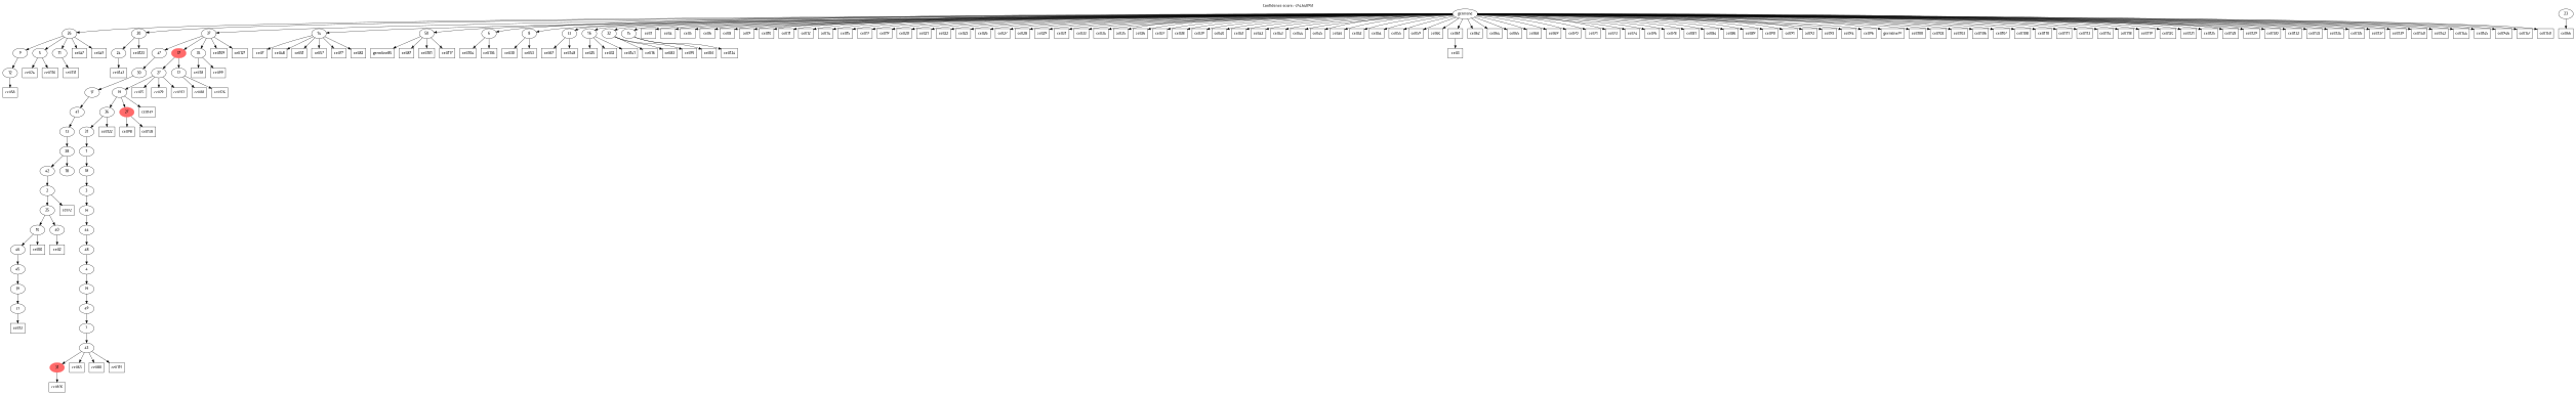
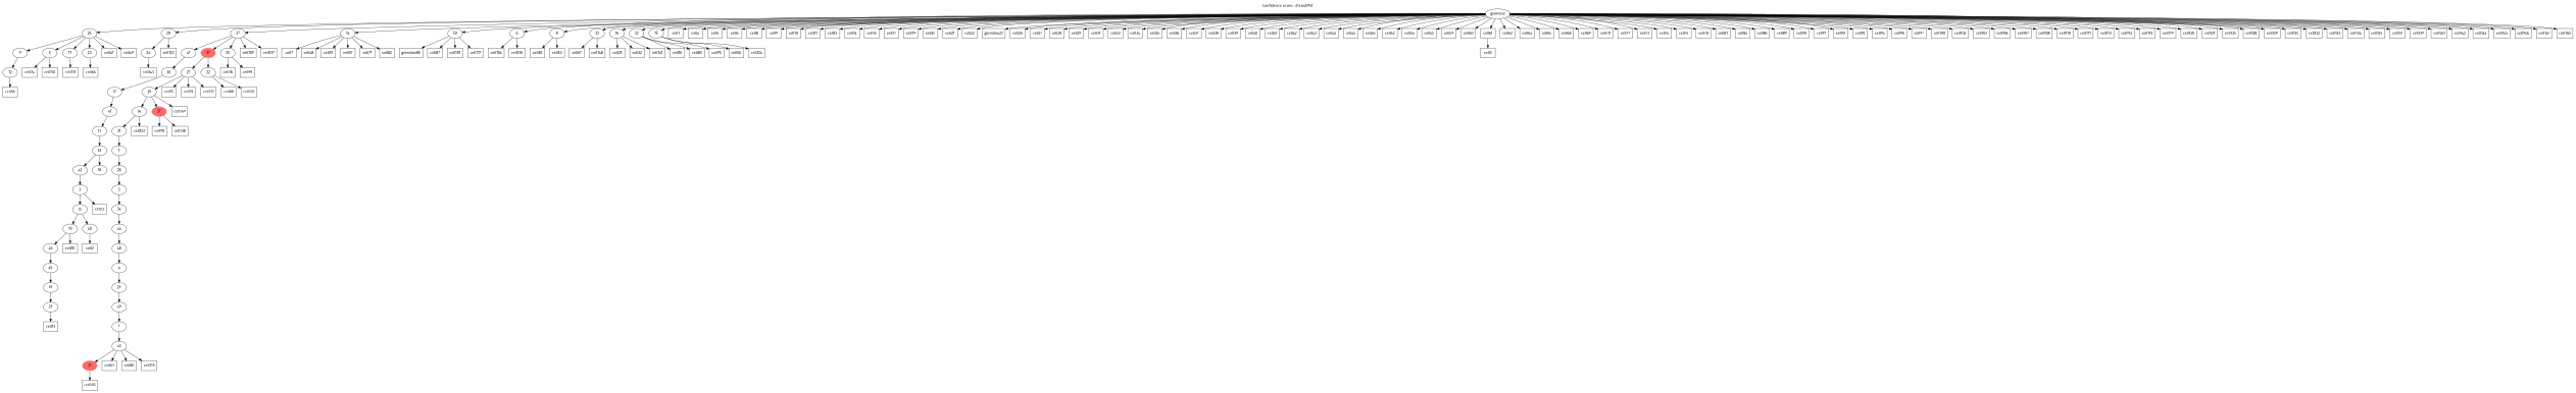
  digraph {
    fontname="Fira Sans"
    label="Confidence score: -374.640951"
    labelloc=t
    node [fontname="Fira Sans" shape=box]
    edge [fontname="Fira Sans"]
    n1 [label=9 shape=""]
    n2 [label=12 shape=""]
    cell58
    n4 [label=26 shape=""]
    n5 [label=5 shape=""]
    n6 [label=11 shape=""]
    n7 [label=23 shape=""]
    cell47
    cell49
    cell24
    cell116
    cell131
    cell66
    n14 [label=20 shape=""]
    n15 [label=24 shape=""]
    cell123
    cell143
    n18 [label=19 shape=""]
    n19 [label=21 shape=""]
    cell13
    n21 [label=45 shape=""]
    n22 [label=46 shape=""]
    n23 [label=10 shape=""]
    cell50
    n25 [label=25 shape=""]
    n26 [label=40 shape=""]
    cell2
    n28 [label=2 shape=""]
    cell72
    n30 [label=42 shape=""]
    n31 [label=38 shape=""]
    n32 [label=18 shape=""]
    n33 [label=13 shape=""]
    n34 [label=41 shape=""]
    n35 [label=17 shape=""]
    n36 [label=30 shape=""]
    n37 [label=47 shape=""]
    n38 [label=43 shape=""]
    n39 [color=indianred1 label=31 style=filled shape=""]
    cell63
    cell80
    cell115
    cell105
    n44 [label=7 shape=""]
    n45 [label=49 shape=""]
    n46 [label=29 shape=""]
    n47 [label=4 shape=""]
    n48 [label=48 shape=""]
    n49 [label=44 shape=""]
    n50 [label=34 shape=""]
    n51 [label=3 shape=""]
    n52 [label=28 shape=""]
    n53 [label=1 shape=""]
    n54 [label=31 shape=""]
    n55 [label=36 shape=""]
    cell122
    n57 [label=39 shape=""]
    n58 [color=indianred1 label=27 style=filled shape=""]
    cell149
    cell98
    cell138
    n62 [label=27 shape=""]
    cell75
    cell79
    cell112
    n66 [color=indianred1 label=37 style=filled shape=""]
    n67 [label=22 shape=""]
    cell88
    cell126
    n70 [label=37 shape=""]
    n71 [label=35 shape=""]
    cell109
    cell127
    cell18
    cell99
    n76 [label=germline shape=""]
    n77 [label=14 shape=""]
    n78 [label=50 shape=""]
    n79 [label=6 shape=""]
    n80 [label=8 shape=""]
    n81 [label=33 shape=""]
    n82 [label=16 shape=""]
    n83 [label=32 shape=""]
    n84 [label=15 shape=""]
    cell1
    cell4
    cell5
    cell6
    cell8
    cell9
    cell10
    cell11
    cell12
    cell14
    cell15
    cell17
    cell19
    cell20
    cell21
    cell22
-   cell23
+   cell23 [label=germline23]
    cell26
    cell27
    cell28
    cell29
    cell31
    cell33
    cell34
    cell35
    cell36
    cell37
    cell38
    cell39
    cell40
    cell41
    cell42
    cell43
    cell44
    cell45
    cell46
    cell52
    cell54
    cell55
    cell59
    cell60
    cell61
    cell62
    cell64
    cell65
    cell68
    cell69
    cell70
    cell71
    cell73
    cell74
    cell76
    cell78
    cell81
    cell84
    cell86
    cell89
    cell90
    cell91
    cell92
    cell93
    cell94
    cell96
-   cell97 [label=germline97]
+   cell97
    cell100
    cell102
    cell103
    cell106
    cell107
    cell108
    cell110
    cell111
    cell113
    cell114
    cell118
    cell119
    cell120
    cell121
    cell125
    cell128
    cell129
    cell130
    cell132
    cell133
    cell134
    cell135
    cell137
    cell139
    cell140
    cell142
    cell144
    cell145
    n177 [label=cell946]
    cell147
    cell150
    cell7
    cell48
    cell51
    cell57
    cell77
    cell82
    n186 [label=germline85]
    cell87
    cell101
    cell117
    cell104
    cell136
    cell30
    cell53
    cell67
    cell148
    cell25
    cell32
    cell141
    cell16
    cell83
    cell95
    cell56
    cell124
    cell3
    n1 -> n2
    n2 -> cell58
    n4 -> n1
    n4 -> n5
    n4 -> n6
+   n4 -> n7
    n4 -> cell47
    n4 -> cell49
    n5 -> cell24
    n5 -> cell116
    n6 -> cell131
    n7 -> cell66
    n14 -> n15
    n14 -> cell123
    n15 -> cell143
    n18 -> n19
    n19 -> cell13
    n21 -> n18
    n22 -> n21
    n23 -> n22
    n23 -> cell50
    n25 -> n23
    n25 -> n26
    n26 -> cell2
    n28 -> n25
    n28 -> cell72
    n30 -> n28
    n31 -> n30
    n31 -> n32
    n33 -> n31
    n34 -> n33
    n35 -> n34
    n36 -> n35
    n37 -> n36
    n38 -> n39
    n38 -> cell63
    n38 -> cell80
    n38 -> cell115
    n39 -> cell105
    n44 -> n38
    n45 -> n44
    n46 -> n45
    n47 -> n46
    n48 -> n47
    n49 -> n48
    n50 -> n49
    n51 -> n50
    n52 -> n51
    n53 -> n52
    n54 -> n53
    n55 -> n54
    n55 -> cell122
    n57 -> n55
    n57 -> n58
    n57 -> cell149
    n58 -> cell98
    n58 -> cell138
    n62 -> n57
    n62 -> cell75
    n62 -> cell79
    n62 -> cell112
    n66 -> n62
    n66 -> n67
    n67 -> cell88
    n67 -> cell126
    n70 -> n37
    n70 -> n66
    n70 -> n71
    n70 -> cell109
    n70 -> cell127
    n71 -> cell18
    n71 -> cell99
    n76 -> n4
    n76 -> n14
    n76 -> n70
    n76 -> n77
    n76 -> n78
    n76 -> n79
    n76 -> n80
    n76 -> n81
    n76 -> n82
    n76 -> n83
    n76 -> n84
    n76 -> cell1
    n76 -> cell4
    n76 -> cell5
    n76 -> cell6
    n76 -> cell8
    n76 -> cell9
    n76 -> cell10
    n76 -> cell11
    n76 -> cell12
    n76 -> cell14
    n76 -> cell15
    n76 -> cell17
    n76 -> cell19
    n76 -> cell20
    n76 -> cell21
    n76 -> cell22
    n76 -> cell23
    n76 -> cell26
    n76 -> cell27
    n76 -> cell28
    n76 -> cell29
    n76 -> cell31
    n76 -> cell33
    n76 -> cell34
    n76 -> cell35
    n76 -> cell36
    n76 -> cell37
    n76 -> cell38
    n76 -> cell39
    n76 -> cell40
    n76 -> cell41
    n76 -> cell42
    n76 -> cell43
    n76 -> cell44
    n76 -> cell45
    n76 -> cell46
    n76 -> cell52
    n76 -> cell54
    n76 -> cell55
    n76 -> cell59
    n76 -> cell60
    n76 -> cell61
    n76 -> cell62
    n76 -> cell64
    n76 -> cell65
    n76 -> cell68
    n76 -> cell69
    n76 -> cell70
    n76 -> cell71
    n76 -> cell73
    n76 -> cell74
    n76 -> cell76
    n76 -> cell78
    n76 -> cell81
    n76 -> cell84
    n76 -> cell86
    n76 -> cell89
    n76 -> cell90
    n76 -> cell91
    n76 -> cell92
    n76 -> cell93
    n76 -> cell94
    n76 -> cell96
    n76 -> cell97
    n76 -> cell100
    n76 -> cell102
    n76 -> cell103
    n76 -> cell106
    n76 -> cell107
    n76 -> cell108
    n76 -> cell110
    n76 -> cell111
    n76 -> cell113
    n76 -> cell114
    n76 -> cell118
    n76 -> cell119
    n76 -> cell120
    n76 -> cell121
    n76 -> cell125
    n76 -> cell128
    n76 -> cell129
    n76 -> cell130
    n76 -> cell132
    n76 -> cell133
    n76 -> cell134
    n76 -> cell135
    n76 -> cell137
    n76 -> cell139
    n76 -> cell140
    n76 -> cell142
    n76 -> cell144
    n76 -> cell145
    n76 -> n177
    n76 -> cell147
    n76 -> cell150
    n77 -> cell7
    n77 -> cell48
    n77 -> cell51
    n77 -> cell57
    n77 -> cell77
    n77 -> cell82
    n78 -> n186
    n78 -> cell87
    n78 -> cell101
    n78 -> cell117
    n79 -> cell104
    n79 -> cell136
    n80 -> cell30
    n80 -> cell53
    n81 -> cell67
    n81 -> cell148
    n82 -> cell25
    n82 -> cell32
    n82 -> cell141
    n83 -> cell16
    n83 -> cell83
    n83 -> cell95
    n84 -> cell56
    n84 -> cell124
    cell61 -> cell3
  }
